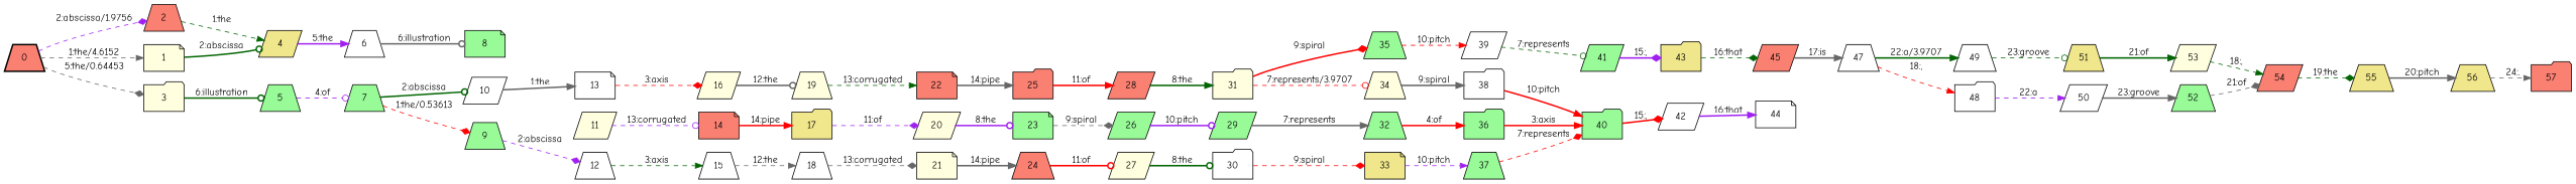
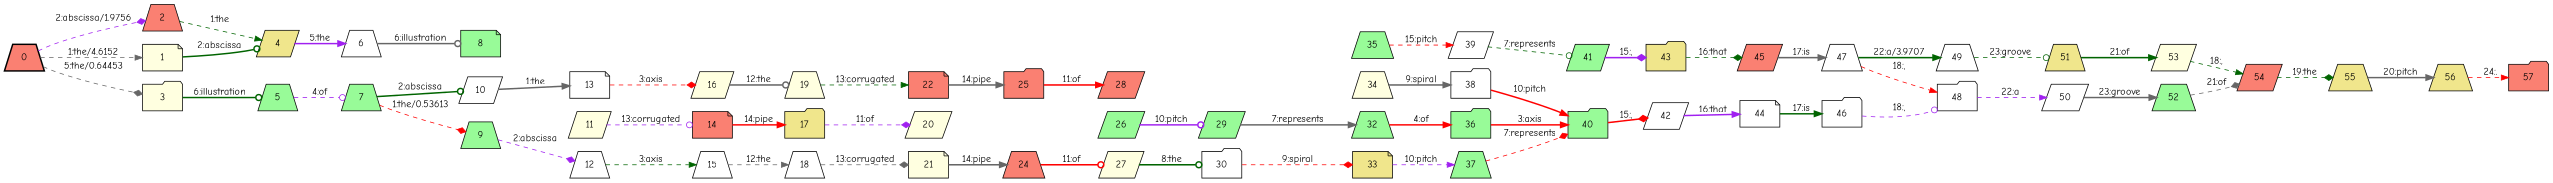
  digraph {
    fontname="Comic Neue"
    nodesep=0.25
    rankdir=LR
    ranksep=0.4
    node [fillcolor=white fontname="Comic Neue" fontsize=14 shape=trapezium style="solid,filled"]
    edge [arrowhead=normal color=gray40 fontname="Comic Neue" fontsize=14 style=bold]
    n1 [fillcolor=salmon label=0 style="bold,filled"]
    n2 [fillcolor=lightyellow label=1 shape=note]
    n3 [fillcolor=lightyellow label=3 shape=folder]
    n4 [fillcolor=salmon label=2]
    n5 [fillcolor=khaki label=4 shape=parallelogram]
    n6 [fillcolor=palegreen label=5]
    n7 [label=6]
    n8 [fillcolor=palegreen label=7]
    n9 [fillcolor=palegreen label=8 shape=note]
    n10 [fillcolor=palegreen label=9]
    n11 [label=10 shape=parallelogram]
    n12 [label=12]
    n13 [label=13 shape=note]
    n14 [fillcolor=lightyellow label=11 shape=parallelogram]
    n15 [fillcolor=salmon label=14 shape=note]
    n16 [label=15]
    n17 [fillcolor=lightyellow label=16 shape=parallelogram]
    n18 [fillcolor=khaki label=17 shape=folder]
    n19 [label=18]
    n20 [fillcolor=lightyellow label=19]
    n21 [fillcolor=lightyellow label=20 shape=parallelogram]
    n22 [fillcolor=lightyellow label=21 shape=note]
    n23 [fillcolor=salmon label=22 shape=note]
-   n24 [fillcolor=palegreen label=23 shape=note]
    n25 [fillcolor=salmon label=24]
    n26 [fillcolor=salmon label=25 shape=folder]
    n27 [fillcolor=palegreen label=26 shape=parallelogram]
    n28 [fillcolor=lightyellow label=27 shape=parallelogram]
    n29 [fillcolor=salmon label=28 shape=parallelogram]
    n30 [fillcolor=palegreen label=29 shape=parallelogram]
    n31 [label=30 shape=folder]
-   n32 [fillcolor=lightyellow label=31 shape=folder]
    n33 [fillcolor=palegreen label=32]
    n34 [fillcolor=khaki label=33 shape=note]
    n35 [fillcolor=lightyellow label=34]
    n36 [fillcolor=palegreen label=35]
    n37 [fillcolor=palegreen label=36 shape=folder]
    n38 [fillcolor=palegreen label=37]
    n39 [label=38 shape=folder]
    n40 [label=39 shape=parallelogram]
    n41 [fillcolor=palegreen label=40 shape=folder]
    n42 [fillcolor=palegreen label=41 shape=parallelogram]
    n43 [label=42 shape=parallelogram]
    n44 [fillcolor=khaki label=43 shape=folder]
    n45 [label=44 shape=note]
    n46 [fillcolor=salmon label=45 shape=parallelogram]
+   n47 [label=46 shape=folder]
    n48 [label=47]
    n49 [label=48 shape=folder]
    n50 [label=49]
    n51 [label=50 shape=parallelogram]
    n52 [fillcolor=khaki label=51]
    n53 [fillcolor=palegreen label=52]
    n54 [fillcolor=lightyellow label=53 shape=parallelogram]
    n55 [fillcolor=salmon label=54 shape=parallelogram]
    n56 [fillcolor=khaki label=55]
    n57 [fillcolor=khaki label=56]
    n58 [fillcolor=salmon label=57 shape=folder]
    n1 -> n2 [label="1:the/4.6152" style=dashed]
    n1 -> n3 [arrowhead=diamond label="5:the/0.64453" style=dashed]
    n1 -> n4 [arrowhead=diamond color=purple label="2:abscissa/1.9756" style=dashed]
    n2 -> n5 [arrowhead=odot color=darkgreen label="2:abscissa"]
    n3 -> n6 [arrowhead=odot color=darkgreen label="6:illustration"]
    n4 -> n5 [color=darkgreen label="1:the" style=dashed]
    n5 -> n7 [color=purple label="5:the"]
    n6 -> n8 [arrowhead=odot color=purple label="4:of" style=dashed]
    n7 -> n9 [arrowhead=odot label="6:illustration"]
    n8 -> n10 [arrowhead=diamond color=red label="1:the/0.53613" style=dashed]
    n8 -> n11 [arrowhead=odot color=darkgreen label="2:abscissa"]
    n10 -> n12 [arrowhead=diamond color=purple label="2:abscissa" style=dashed]
    n11 -> n13 [label="1:the"]
    n12 -> n16 [color=darkgreen label="3:axis" style=dashed]
    n13 -> n17 [arrowhead=diamond color=red label="3:axis" style=dashed]
    n14 -> n15 [arrowhead=odot color=purple label="13:corrugated" style=dashed]
    n15 -> n18 [color=red label="14:pipe"]
    n16 -> n19 [label="12:the" style=dashed]
    n17 -> n20 [arrowhead=odot label="12:the"]
    n18 -> n21 [arrowhead=diamond color=purple label="11:of" style=dashed]
    n19 -> n22 [arrowhead=diamond label="13:corrugated" style=dashed]
    n20 -> n23 [color=darkgreen label="13:corrugated" style=dashed]
-   n21 -> n24 [arrowhead=odot color=purple label="8:the"]
    n22 -> n25 [label="14:pipe"]
    n23 -> n26 [label="14:pipe"]
-   n24 -> n27 [arrowhead=diamond label="9:spiral" style=dashed]
    n25 -> n28 [arrowhead=odot color=red label="11:of"]
    n26 -> n29 [color=red label="11:of"]
    n27 -> n30 [arrowhead=odot color=purple label="10:pitch"]
    n28 -> n31 [arrowhead=odot color=darkgreen label="8:the"]
-   n29 -> n32 [color=darkgreen label="8:the"]
    n30 -> n33 [label="7:represents"]
    n31 -> n34 [arrowhead=diamond color=red label="9:spiral" style=dashed]
-   n32 -> n35 [arrowhead=odot color=red label="7:represents/3.9707" style=dashed]
-   n32 -> n36 [arrowhead=diamond color=red label="9:spiral"]
    n33 -> n37 [color=red label="4:of"]
    n34 -> n38 [color=purple label="10:pitch" style=dashed]
    n35 -> n39 [label="9:spiral"]
-   n36 -> n40 [color=red label="10:pitch" style=dashed]
+   n36 -> n40 [color=red label="15:pitch" style=dashed]
    n37 -> n41 [color=red label="3:axis"]
    n38 -> n41 [arrowhead=diamond color=red label="7:represents" style=dashed]
    n39 -> n41 [color=red label="10:pitch"]
    n40 -> n42 [arrowhead=odot color=darkgreen label="7:represents" style=dashed]
    n41 -> n43 [arrowhead=diamond color=red label="15:,"]
    n42 -> n44 [arrowhead=diamond color=purple label="15:,"]
    n43 -> n45 [color=purple label="16:that"]
    n44 -> n46 [arrowhead=diamond color=darkgreen label="16:that" style=dashed]
+   n45 -> n47 [color=darkgreen label="17:is"]
    n46 -> n48 [label="17:is"]
+   n47 -> n49 [arrowhead=odot color=purple label="18:," style=dashed]
    n48 -> n49 [color=red label="18:," style=dashed]
    n48 -> n50 [color=darkgreen label="22:a/3.9707"]
    n49 -> n51 [color=purple label="22:a" style=dashed]
    n50 -> n52 [arrowhead=odot color=darkgreen label="23:groove" style=dashed]
    n51 -> n53 [label="23:groove"]
    n52 -> n54 [color=darkgreen label="21:of"]
    n53 -> n55 [arrowhead=diamond label="21:of" style=dashed]
    n54 -> n55 [color=darkgreen label="18:," style=dashed]
    n55 -> n56 [arrowhead=diamond color=darkgreen label="19:the" style=dashed]
    n56 -> n57 [label="20:pitch"]
-   n57 -> n58 [label="24:." style=dashed]
+   n57 -> n58 [color=red label="24:." style=dashed]
  }
